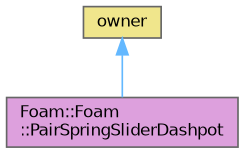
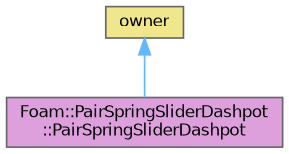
  digraph {
    rankdir=TB
    node [fontname=Helvetica fontsize=10 shape=box style=filled]
    n1 [color=gray40 fillcolor=khaki fontcolor=black height=0.2 label=owner width=0.4]
-   n2 [color=grey40 fillcolor=plum height=0.2 label="Foam::Foam\l::PairSpringSliderDashpot" width=0.4]
+   n2 [color=grey40 fillcolor=plum height=0.2 label="Foam::PairSpringSliderDashpot\l::PairSpringSliderDashpot" width=0.4]
    n1 -> n2 [color=steelblue1 dir=back fontname=Helvetica fontsize=10 labelfontname=Helvetica labelfontsize=10 style=solid]
  }
